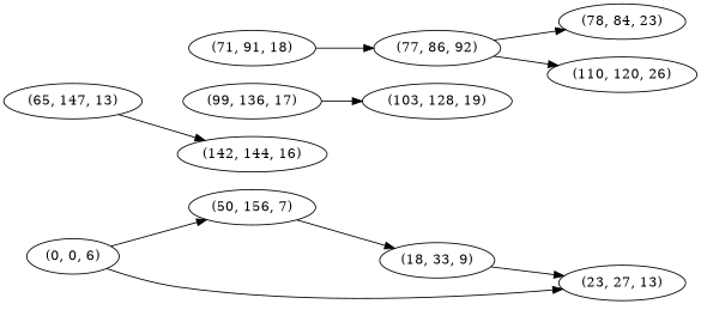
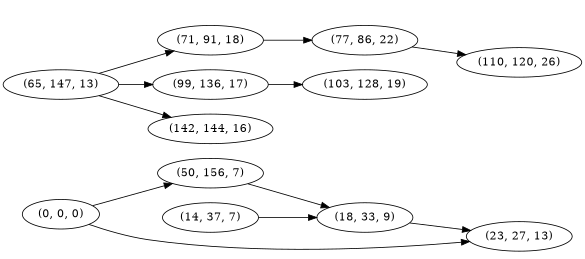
  digraph {
    rankdir=LR
-   "(0, 0, 0)" [label="(0, 0, 6)"]
+   "(0, 0, 0)"
    "(50, 156, 7)"
    "(23, 27, 13)"
+   "(14, 37, 7)"
    "(18, 33, 9)"
    "(65, 147, 13)"
    "(71, 91, 18)"
    "(99, 136, 17)"
    "(142, 144, 16)"
-   "(77, 86, 22)" [label="(77, 86, 92)"]
+   "(77, 86, 22)"
    "(103, 128, 19)"
-   "(78, 84, 23)"
    "(110, 120, 26)"
    "(0, 0, 0)" -> "(50, 156, 7)"
    "(0, 0, 0)" -> "(23, 27, 13)"
    "(50, 156, 7)" -> "(18, 33, 9)"
+   "(14, 37, 7)" -> "(18, 33, 9)"
    "(18, 33, 9)" -> "(23, 27, 13)"
+   "(65, 147, 13)" -> "(71, 91, 18)"
+   "(65, 147, 13)" -> "(99, 136, 17)"
    "(65, 147, 13)" -> "(142, 144, 16)"
    "(71, 91, 18)" -> "(77, 86, 22)"
    "(99, 136, 17)" -> "(103, 128, 19)"
-   "(77, 86, 22)" -> "(78, 84, 23)"
    "(77, 86, 22)" -> "(110, 120, 26)"
  }
